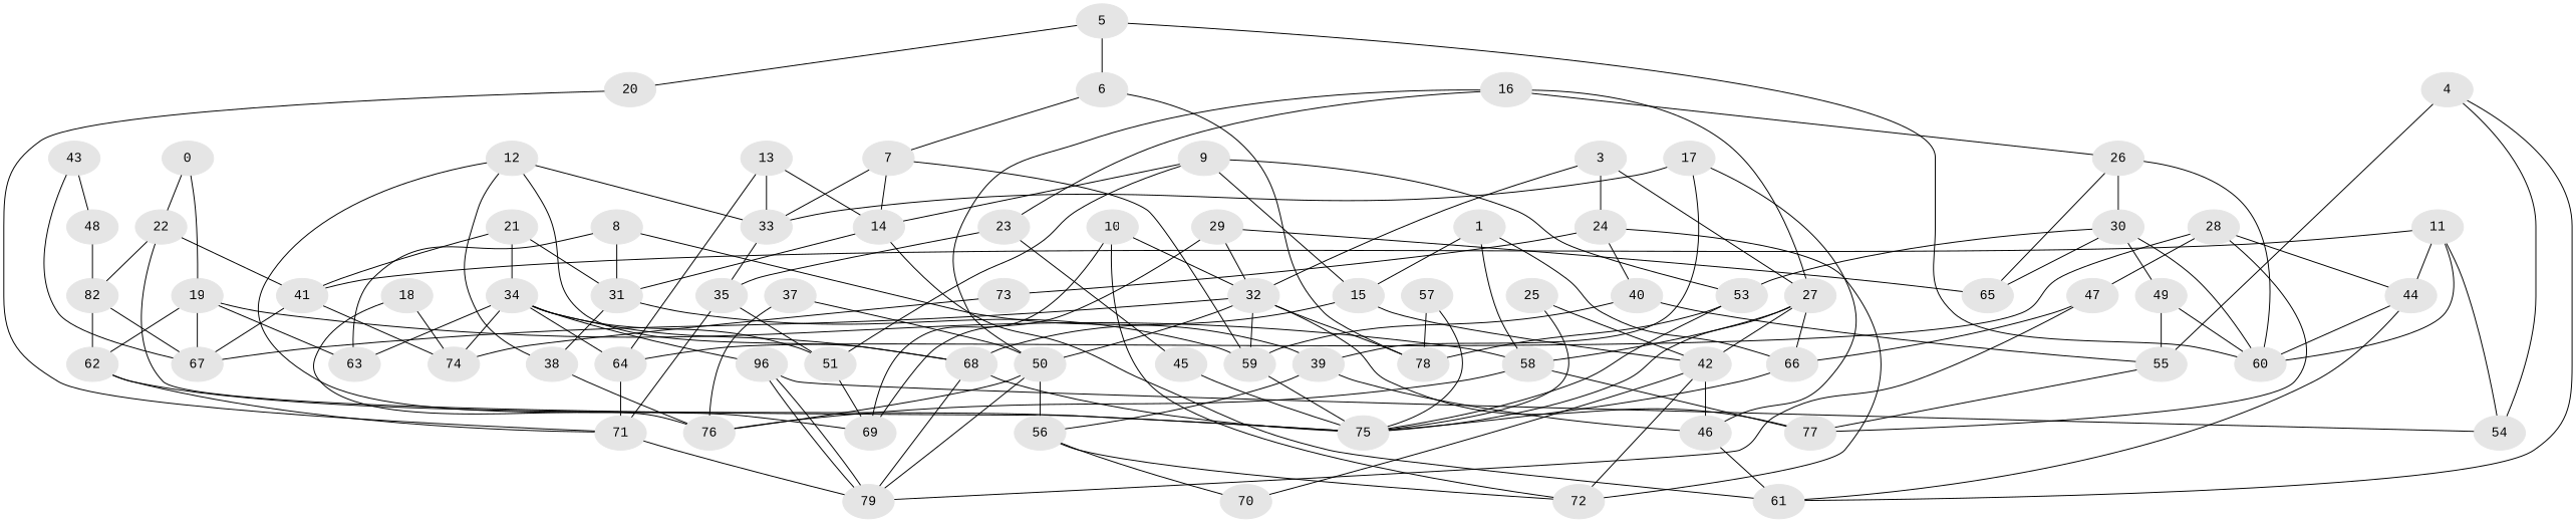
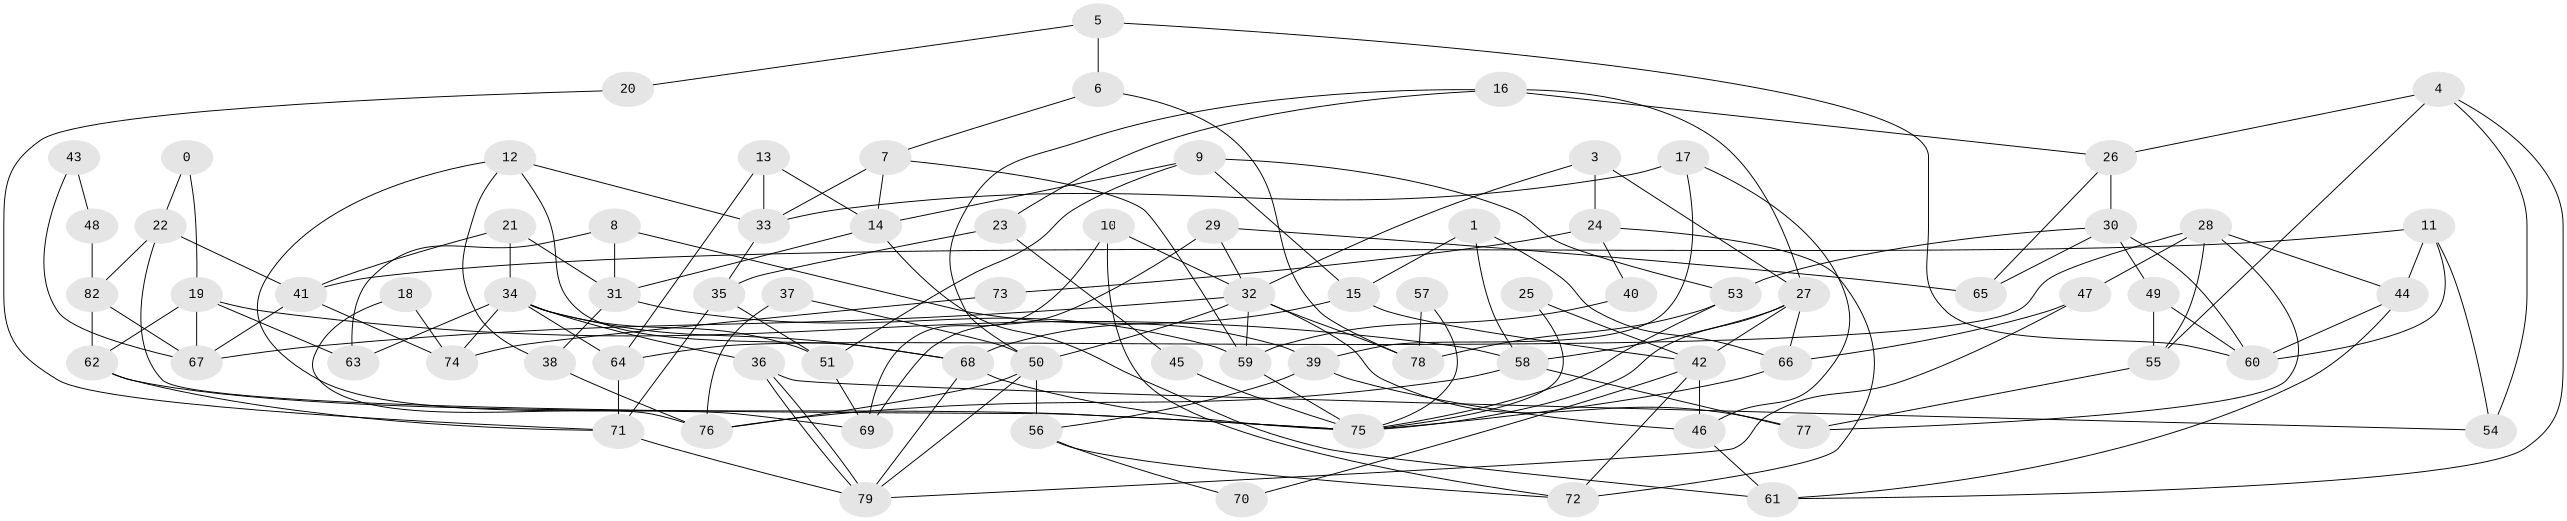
  graph {
    fontname="Liberation Mono"
    node [color=gray90 fontname="Liberation Mono" style=filled]
    edge [fontname="Liberation Mono"]
    1
    15
    58
    66
    68
    42
    76
    77
    75
    n10 [label=0]
    19
    22
    63
    62
    67
    41
    n17 [label=82]
    3
    24
    27
    32
    72
    40
    73
    78
    59
    50
    4
    26
    54
    55
    61
    30
    65
    5
    6
    20
    60
    7
    71
    14
    33
    31
    35
    8
    39
    38
    46
    56
    9
    51
    53
    16
    23
    69
    10
    11
    44
    74
    12
    79
    13
    64
    70
    45
    17
    18
    37
    21
    34
-   36 [label=96]
+   36
    25
    49
    28
    47
    29
    43
    48
    57
    1 -- 15
    1 -- 58
    1 -- 66
    15 -- 68
    15 -- 42
    58 -- 76
    58 -- 77
    66 -- 75
    68 -- 75
    68 -- 79
    42 -- 72
    42 -- 46
    42 -- 70
    n10 -- 19
    n10 -- 22
    19 -- 58
    19 -- 63
    19 -- 62
    19 -- 67
    22 -- 75
    22 -- 41
    22 -- n17
    62 -- 75
    62 -- 71
    41 -- 67
    41 -- 74
    n17 -- 62
    n17 -- 67
    3 -- 24
    3 -- 27
    3 -- 32
    24 -- 72
    24 -- 40
    24 -- 73
    27 -- 58
    27 -- 66
    27 -- 42
    27 -- 75
    32 -- 77
    32 -- 67
    32 -- 78
    32 -- 59
    32 -- 50
    40 -- 59
-   40 -- 55
+   28 -- 55
    73 -- 74
    59 -- 75
    50 -- 76
    50 -- 56
    50 -- 79
-   60 -- 26
+   4 -- 26
    4 -- 54
    4 -- 55
    4 -- 61
    26 -- 30
    26 -- 65
    55 -- 77
    30 -- 65
    30 -- 60
    30 -- 53
    30 -- 49
    5 -- 6
    5 -- 20
    5 -- 60
    6 -- 78
    6 -- 7
    20 -- 71
    7 -- 59
    7 -- 14
    7 -- 33
    71 -- 79
    14 -- 61
    14 -- 31
    33 -- 35
    31 -- 59
    31 -- 38
    35 -- 71
    35 -- 51
    8 -- 63
    8 -- 31
    8 -- 39
    39 -- 46
    39 -- 56
    38 -- 76
    46 -- 61
    56 -- 72
    56 -- 70
    9 -- 15
    9 -- 14
    9 -- 51
    9 -- 53
    51 -- 69
    53 -- 75
    53 -- 78
    16 -- 27
    16 -- 50
    16 -- 26
    16 -- 23
    23 -- 35
    23 -- 45
    10 -- 32
    10 -- 72
    10 -- 69
    11 -- 41
    11 -- 54
    11 -- 60
    11 -- 44
    44 -- 61
    44 -- 60
    12 -- 68
    12 -- 33
    12 -- 38
    12 -- 69
    13 -- 14
    13 -- 33
    13 -- 64
    64 -- 71
    45 -- 75
    17 -- 33
    17 -- 39
    17 -- 46
    18 -- 76
    18 -- 74
    37 -- 76
    37 -- 50
    21 -- 41
    21 -- 31
    21 -- 34
    34 -- 68
    34 -- 63
    34 -- 51
    34 -- 74
    34 -- 64
    34 -- 36
    36 -- 54
    36 -- 79
    36 -- 79
    25 -- 42
    25 -- 75
    49 -- 55
    49 -- 60
    28 -- 77
    28 -- 44
    28 -- 64
    28 -- 47
    47 -- 66
    47 -- 79
    29 -- 32
    29 -- 65
    29 -- 69
    43 -- 67
    43 -- 48
    48 -- n17
    57 -- 75
    57 -- 78
  }
